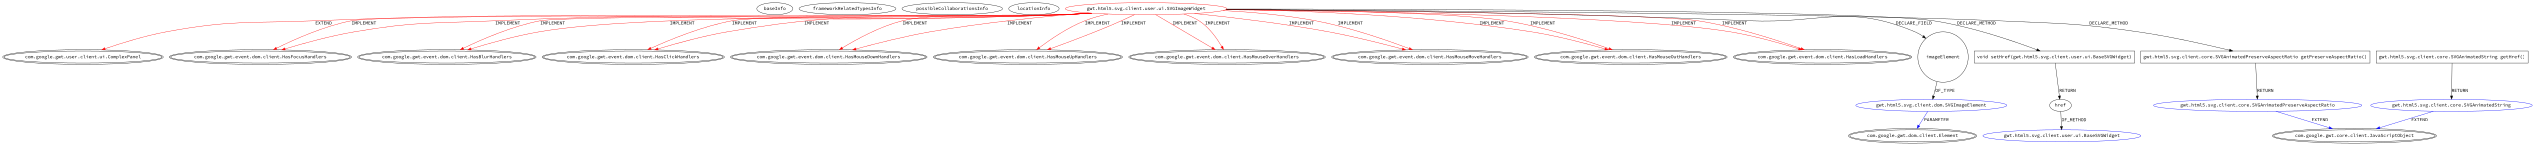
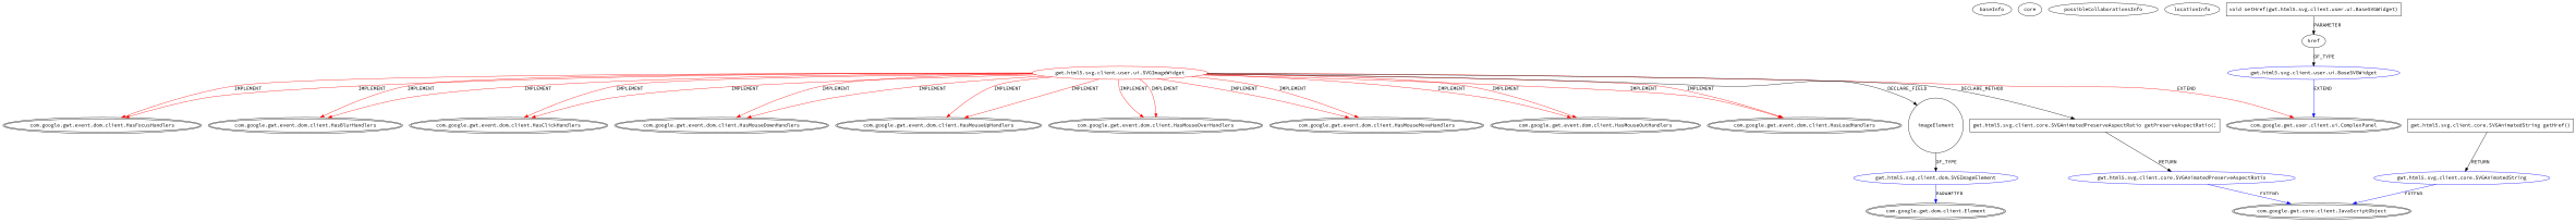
  digraph {
    fontname="Source Code Pro"
    node [fontname="Source Code Pro" isFrameworkType=true vertexType=FRAMEWORK_INTERFACE_TYPE]
    edge [color=red fontname="Source Code Pro"]
    baseInfo [category=extension_graph graphId=3982 isAnonymous=false possibleRelation=true isFrameworkType="" vertexType=""]
-   frameworkRelatedTypesInfo [0="com.google.gwt.user.client.ui.ComplexPanel" 1="com.google.gwt.event.dom.client.HasFocusHandlers" 10="com.google.gwt.event.dom.client.HasFocusHandlers" 11="com.google.gwt.event.dom.client.HasBlurHandlers" 12="com.google.gwt.event.dom.client.HasClickHandlers" 13="com.google.gwt.event.dom.client.HasMouseDownHandlers" 14="com.google.gwt.event.dom.client.HasMouseUpHandlers" 15="com.google.gwt.event.dom.client.HasMouseOverHandlers" 16="com.google.gwt.event.dom.client.HasMouseMoveHandlers" 17="com.google.gwt.event.dom.client.HasMouseOutHandlers" 18="com.google.gwt.event.dom.client.HasLoadHandlers" 2="com.google.gwt.event.dom.client.HasBlurHandlers" 3="com.google.gwt.event.dom.client.HasClickHandlers" 4="com.google.gwt.event.dom.client.HasMouseDownHandlers" 5="com.google.gwt.event.dom.client.HasMouseUpHandlers" 6="com.google.gwt.event.dom.client.HasMouseOverHandlers" 7="com.google.gwt.event.dom.client.HasMouseMoveHandlers" 8="com.google.gwt.event.dom.client.HasMouseOutHandlers" 9="com.google.gwt.event.dom.client.HasLoadHandlers" isFrameworkType="" vertexType=""]
+   frameworkRelatedTypesInfo [0="com.google.gwt.user.client.ui.ComplexPanel" 1="com.google.gwt.event.dom.client.HasFocusHandlers" 10="com.google.gwt.event.dom.client.HasFocusHandlers" 11="com.google.gwt.event.dom.client.HasBlurHandlers" 12="com.google.gwt.event.dom.client.HasClickHandlers" 13="com.google.gwt.event.dom.client.HasMouseDownHandlers" 14="com.google.gwt.event.dom.client.HasMouseUpHandlers" 15="com.google.gwt.event.dom.client.HasMouseOverHandlers" 16="com.google.gwt.event.dom.client.HasMouseMoveHandlers" 17="com.google.gwt.event.dom.client.HasMouseOutHandlers" 18="com.google.gwt.event.dom.client.HasLoadHandlers" 2="com.google.gwt.event.dom.client.HasBlurHandlers" 3="com.google.gwt.event.dom.client.HasClickHandlers" 4="com.google.gwt.event.dom.client.HasMouseDownHandlers" 5="com.google.gwt.event.dom.client.HasMouseUpHandlers" 6="com.google.gwt.event.dom.client.HasMouseOverHandlers" 7="com.google.gwt.event.dom.client.HasMouseMoveHandlers" 8="com.google.gwt.event.dom.client.HasMouseOutHandlers" 9="com.google.gwt.event.dom.client.HasLoadHandlers" label=core isFrameworkType="" vertexType=""]
    possibleCollaborationsInfo [0="3982~CLIENT_METHOD_DECLARATION-RETURN_TYPE-~com.google.gwt.user.client.ui.ComplexPanel com.google.gwt.event.dom.client.HasFocusHandlers com.google.gwt.event.dom.client.HasBlurHandlers com.google.gwt.event.dom.client.HasClickHandlers com.google.gwt.event.dom.client.HasMouseDownHandlers com.google.gwt.event.dom.client.HasMouseUpHandlers com.google.gwt.event.dom.client.HasMouseOverHandlers com.google.gwt.event.dom.client.HasMouseMoveHandlers com.google.gwt.event.dom.client.HasMouseOutHandlers com.google.gwt.event.dom.client.HasLoadHandlers com.google.gwt.event.dom.client.HasFocusHandlers com.google.gwt.event.dom.client.HasBlurHandlers com.google.gwt.event.dom.client.HasClickHandlers com.google.gwt.event.dom.client.HasMouseDownHandlers com.google.gwt.event.dom.client.HasMouseUpHandlers com.google.gwt.event.dom.client.HasMouseOverHandlers com.google.gwt.event.dom.client.HasMouseMoveHandlers com.google.gwt.event.dom.client.HasMouseOutHandlers com.google.gwt.event.dom.client.HasLoadHandlers ~com.google.gwt.core.client.JavaScriptObject ~false~false" 1="3982~CLIENT_METHOD_DECLARATION-PARAMETER_DECLARATION-~com.google.gwt.user.client.ui.ComplexPanel com.google.gwt.event.dom.client.HasFocusHandlers com.google.gwt.event.dom.client.HasBlurHandlers com.google.gwt.event.dom.client.HasClickHandlers com.google.gwt.event.dom.client.HasMouseDownHandlers com.google.gwt.event.dom.client.HasMouseUpHandlers com.google.gwt.event.dom.client.HasMouseOverHandlers com.google.gwt.event.dom.client.HasMouseMoveHandlers com.google.gwt.event.dom.client.HasMouseOutHandlers com.google.gwt.event.dom.client.HasLoadHandlers com.google.gwt.event.dom.client.HasFocusHandlers com.google.gwt.event.dom.client.HasBlurHandlers com.google.gwt.event.dom.client.HasClickHandlers com.google.gwt.event.dom.client.HasMouseDownHandlers com.google.gwt.event.dom.client.HasMouseUpHandlers com.google.gwt.event.dom.client.HasMouseOverHandlers com.google.gwt.event.dom.client.HasMouseMoveHandlers com.google.gwt.event.dom.client.HasMouseOutHandlers com.google.gwt.event.dom.client.HasLoadHandlers ~com.google.gwt.user.client.ui.ComplexPanel ~false~false" 2="3982~FIELD_DECLARATION-~com.google.gwt.user.client.ui.ComplexPanel com.google.gwt.event.dom.client.HasFocusHandlers com.google.gwt.event.dom.client.HasBlurHandlers com.google.gwt.event.dom.client.HasClickHandlers com.google.gwt.event.dom.client.HasMouseDownHandlers com.google.gwt.event.dom.client.HasMouseUpHandlers com.google.gwt.event.dom.client.HasMouseOverHandlers com.google.gwt.event.dom.client.HasMouseMoveHandlers com.google.gwt.event.dom.client.HasMouseOutHandlers com.google.gwt.event.dom.client.HasLoadHandlers com.google.gwt.event.dom.client.HasFocusHandlers com.google.gwt.event.dom.client.HasBlurHandlers com.google.gwt.event.dom.client.HasClickHandlers com.google.gwt.event.dom.client.HasMouseDownHandlers com.google.gwt.event.dom.client.HasMouseUpHandlers com.google.gwt.event.dom.client.HasMouseOverHandlers com.google.gwt.event.dom.client.HasMouseMoveHandlers com.google.gwt.event.dom.client.HasMouseOutHandlers com.google.gwt.event.dom.client.HasLoadHandlers ~com.google.gwt.dom.client.Element ~false~false" isFrameworkType="" vertexType=""]
    locationInfo [contextSignature=SVGImageWidget filePath="/mguiral-GwtSvgLib/GwtSvgLib-master/src/gwt/html5/svg/client/user/ui/SVGImageWidget.java" graphId=3982 projectName="mguiral-GwtSvgLib" isFrameworkType="" vertexType=""]
    n5 [color=red isFrameworkType=false label="gwt.html5.svg.client.user.ui.SVGImageWidget" vertexType=ROOT_CLIENT_CLASS_DECLARATION]
    n6 [label="com.google.gwt.user.client.ui.ComplexPanel" peripheries=2 vertexType=FRAMEWORK_CLASS_TYPE]
    n7 [label="com.google.gwt.event.dom.client.HasFocusHandlers" peripheries=2]
    n8 [label="com.google.gwt.event.dom.client.HasBlurHandlers" peripheries=2]
    n9 [label="com.google.gwt.event.dom.client.HasClickHandlers" peripheries=2]
    n10 [label="com.google.gwt.event.dom.client.HasMouseDownHandlers" peripheries=2]
    n11 [label="com.google.gwt.event.dom.client.HasMouseUpHandlers" peripheries=2]
    n12 [label="com.google.gwt.event.dom.client.HasMouseOverHandlers" peripheries=2]
    n13 [label="com.google.gwt.event.dom.client.HasMouseMoveHandlers" peripheries=2]
    n14 [label="com.google.gwt.event.dom.client.HasMouseOutHandlers" peripheries=2]
    n15 [label="com.google.gwt.event.dom.client.HasLoadHandlers" peripheries=2]
    n16 [isFrameworkType=false label=imageElement shape=circle vertexType=FIELD_DECLARATION]
    n17 [isFrameworkType=false label="gwt.html5.svg.client.core.SVGAnimatedPreserveAspectRatio getPreserveAspectRatio()" shape=box vertexType=CLIENT_METHOD_DECLARATION]
    n18 [isFrameworkType=false label="void setHref(gwt.html5.svg.client.user.ui.BaseSVGWidget)" shape=box vertexType=CLIENT_METHOD_DECLARATION]
    n19 [color=blue isFrameworkType=false label="gwt.html5.svg.client.dom.SVGImageElement" vertexType=REFERENCE_CLIENT_CLASS_DECLARATION]
    n20 [color=blue isFrameworkType=false label="gwt.html5.svg.client.core.SVGAnimatedPreserveAspectRatio" vertexType=REFERENCE_CLIENT_CLASS_DECLARATION]
    n21 [isFrameworkType=false label="gwt.html5.svg.client.core.SVGAnimatedString getHref()" shape=box vertexType=CLIENT_METHOD_DECLARATION]
    n22 [color=blue isFrameworkType=false label="gwt.html5.svg.client.core.SVGAnimatedString" vertexType=REFERENCE_CLIENT_CLASS_DECLARATION]
    n23 [isFrameworkType=false label=href vertexType=PARAMETER_DECLARATION]
    n24 [label="com.google.gwt.dom.client.Element" peripheries=2 vertexType=FRAMEWORK_CLASS_TYPE]
    n25 [label="com.google.gwt.core.client.JavaScriptObject" peripheries=2 vertexType=FRAMEWORK_CLASS_TYPE]
    n26 [color=blue isFrameworkType=false label="gwt.html5.svg.client.user.ui.BaseSVGWidget" vertexType=REFERENCE_CLIENT_CLASS_DECLARATION]
    n5 -> n6 [label=EXTEND]
    n5 -> n7 [label=IMPLEMENT]
    n5 -> n7 [label=IMPLEMENT]
    n5 -> n8 [label=IMPLEMENT]
    n5 -> n8 [label=IMPLEMENT]
    n5 -> n9 [label=IMPLEMENT]
    n5 -> n9 [label=IMPLEMENT]
    n5 -> n10 [label=IMPLEMENT]
    n5 -> n10 [label=IMPLEMENT]
    n5 -> n11 [label=IMPLEMENT]
    n5 -> n11 [label=IMPLEMENT]
    n5 -> n12 [label=IMPLEMENT]
    n5 -> n12 [label=IMPLEMENT]
    n5 -> n13 [label=IMPLEMENT]
    n5 -> n13 [label=IMPLEMENT]
    n5 -> n14 [label=IMPLEMENT]
    n5 -> n14 [label=IMPLEMENT]
    n5 -> n15 [label=IMPLEMENT]
    n5 -> n15 [label=IMPLEMENT]
    n5 -> n16 [label=DECLARE_FIELD color=""]
    n5 -> n17 [label=DECLARE_METHOD color=""]
-   n5 -> n18 [label=DECLARE_METHOD color=""]
    n16 -> n19 [label=OF_TYPE color=""]
    n17 -> n20 [label=RETURN color=""]
-   n18 -> n23 [label=RETURN color=""]
+   n18 -> n23 [label=PARAMETER color=""]
    n19 -> n24 [color=blue label=PARAMETER]
    n20 -> n25 [color=blue label=EXTEND]
    n21 -> n22 [label=RETURN color=""]
    n22 -> n25 [color=blue label=EXTEND]
-   n23 -> n26 [label=OF_METHOD color=""]
+   n23 -> n26 [label=OF_TYPE color=""]
+   n26 -> n6 [color=blue label=EXTEND]
  }
